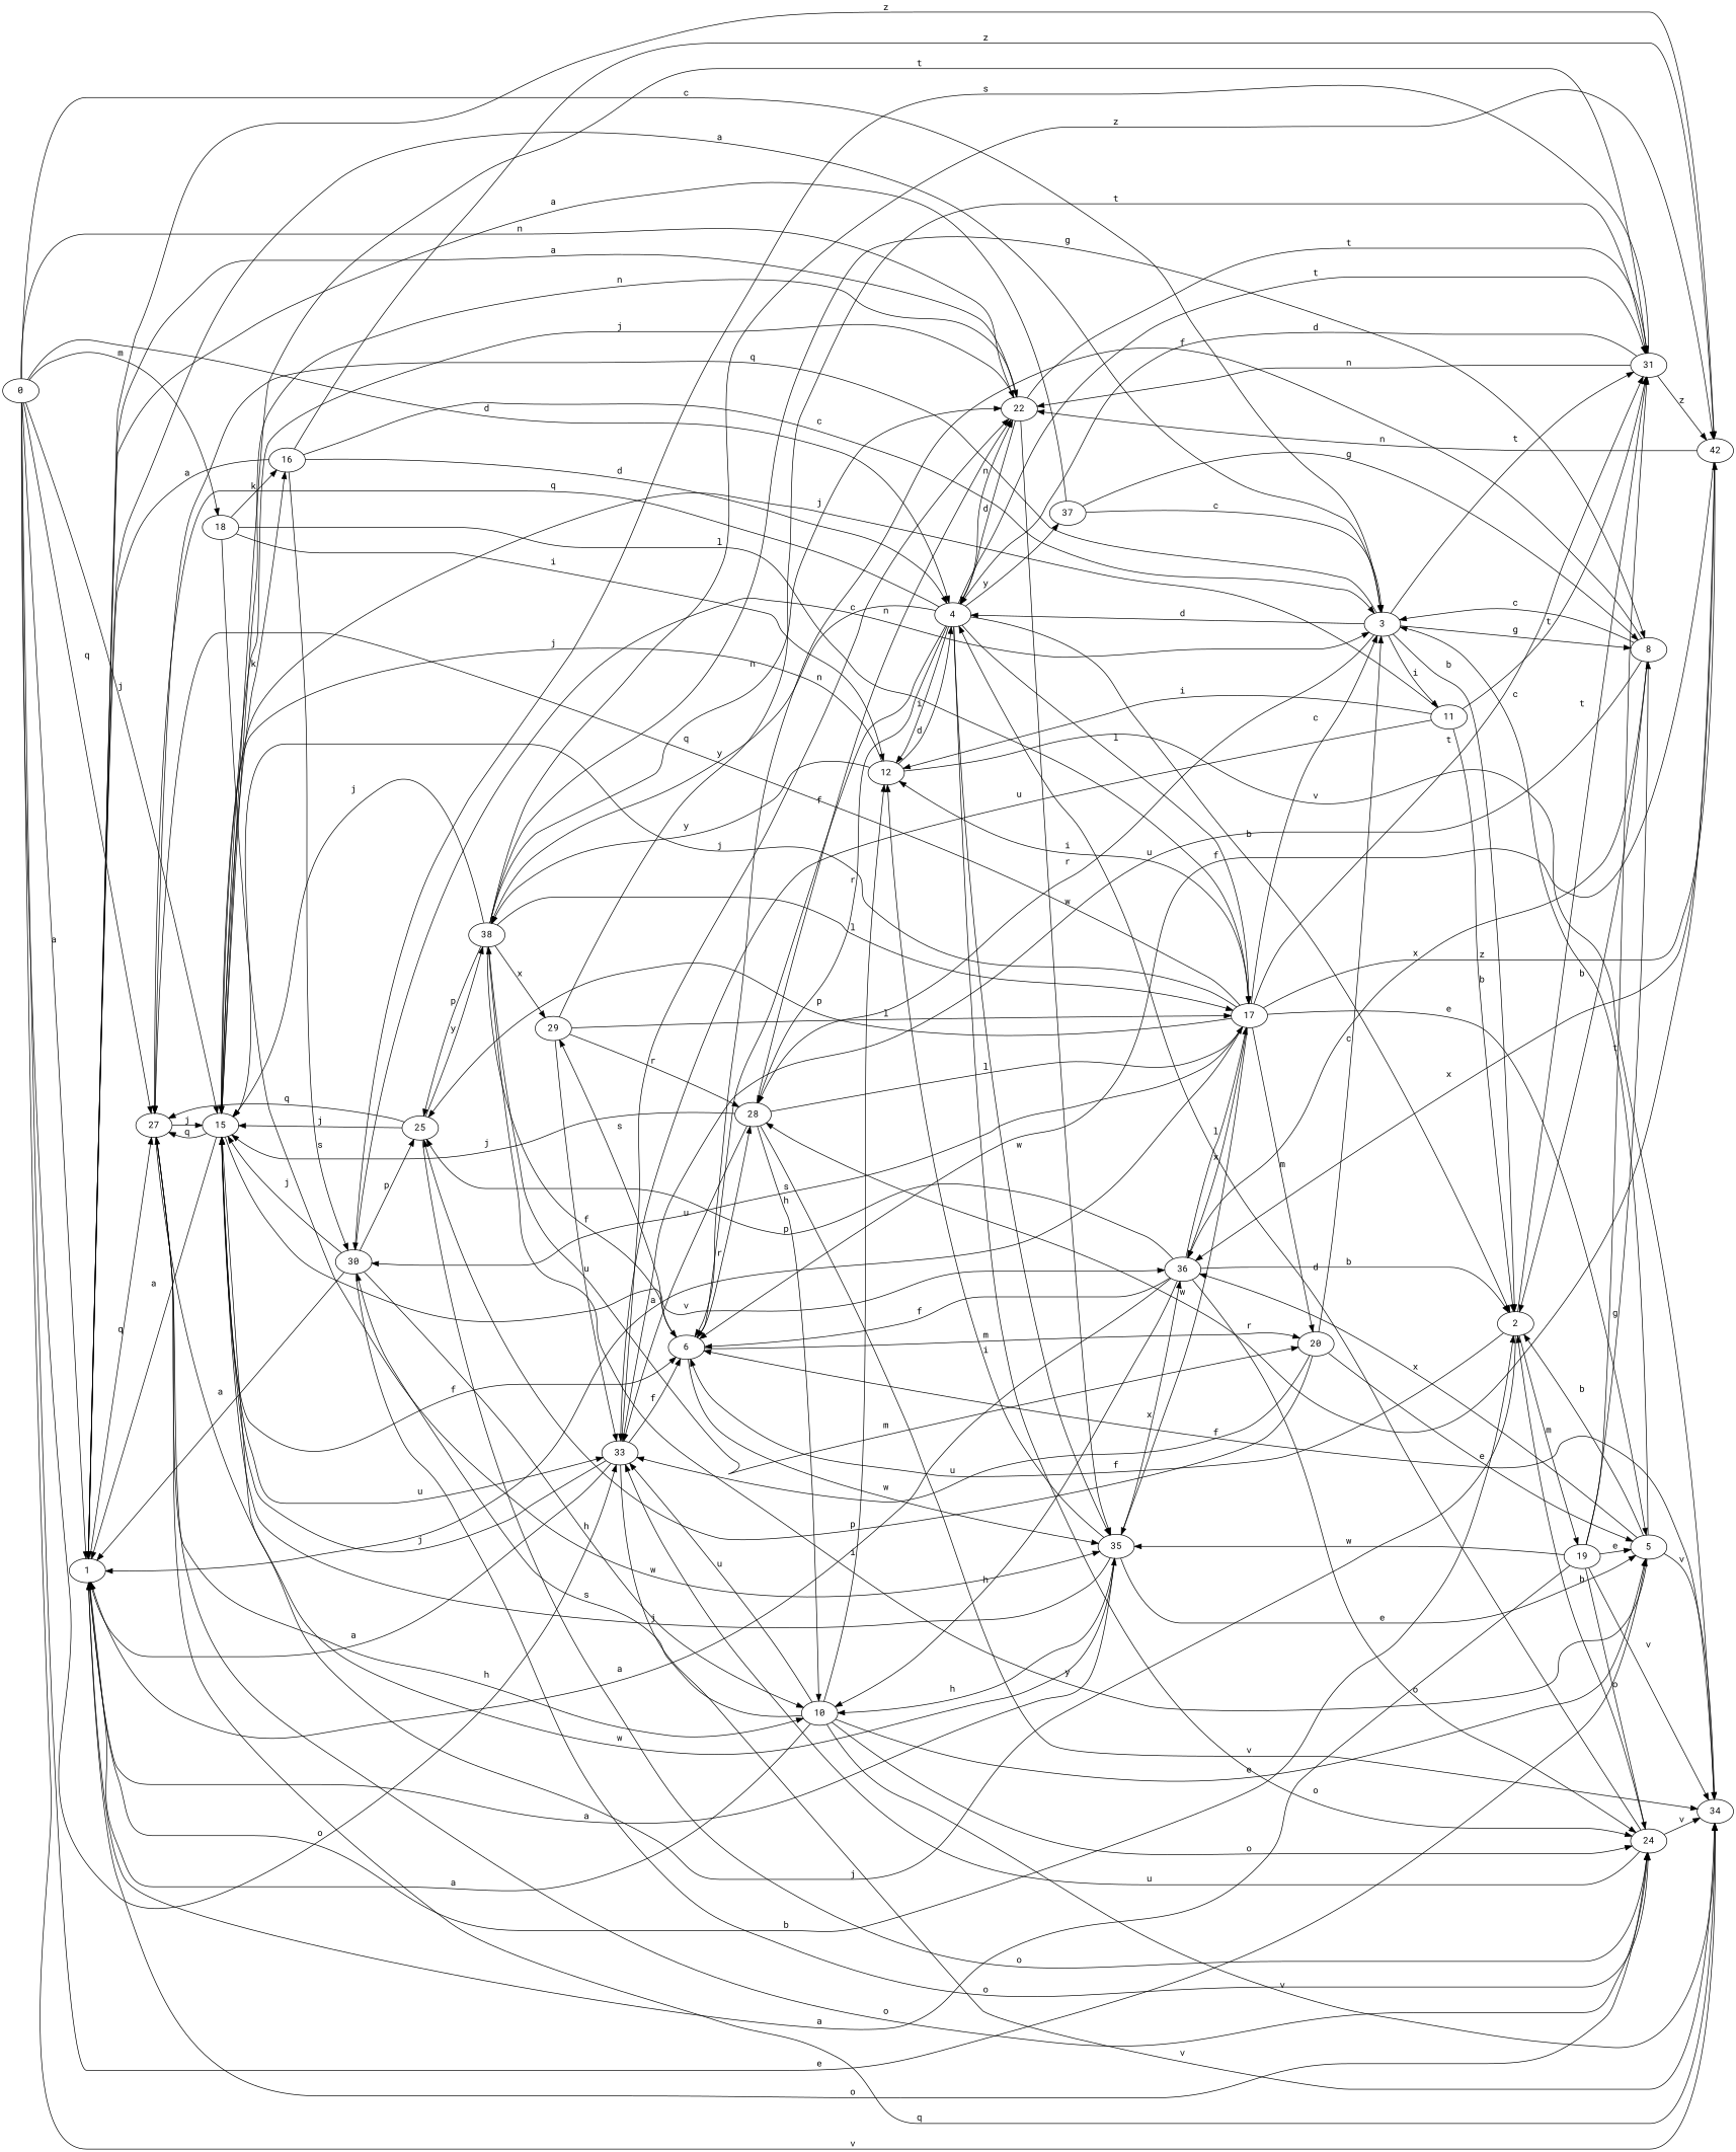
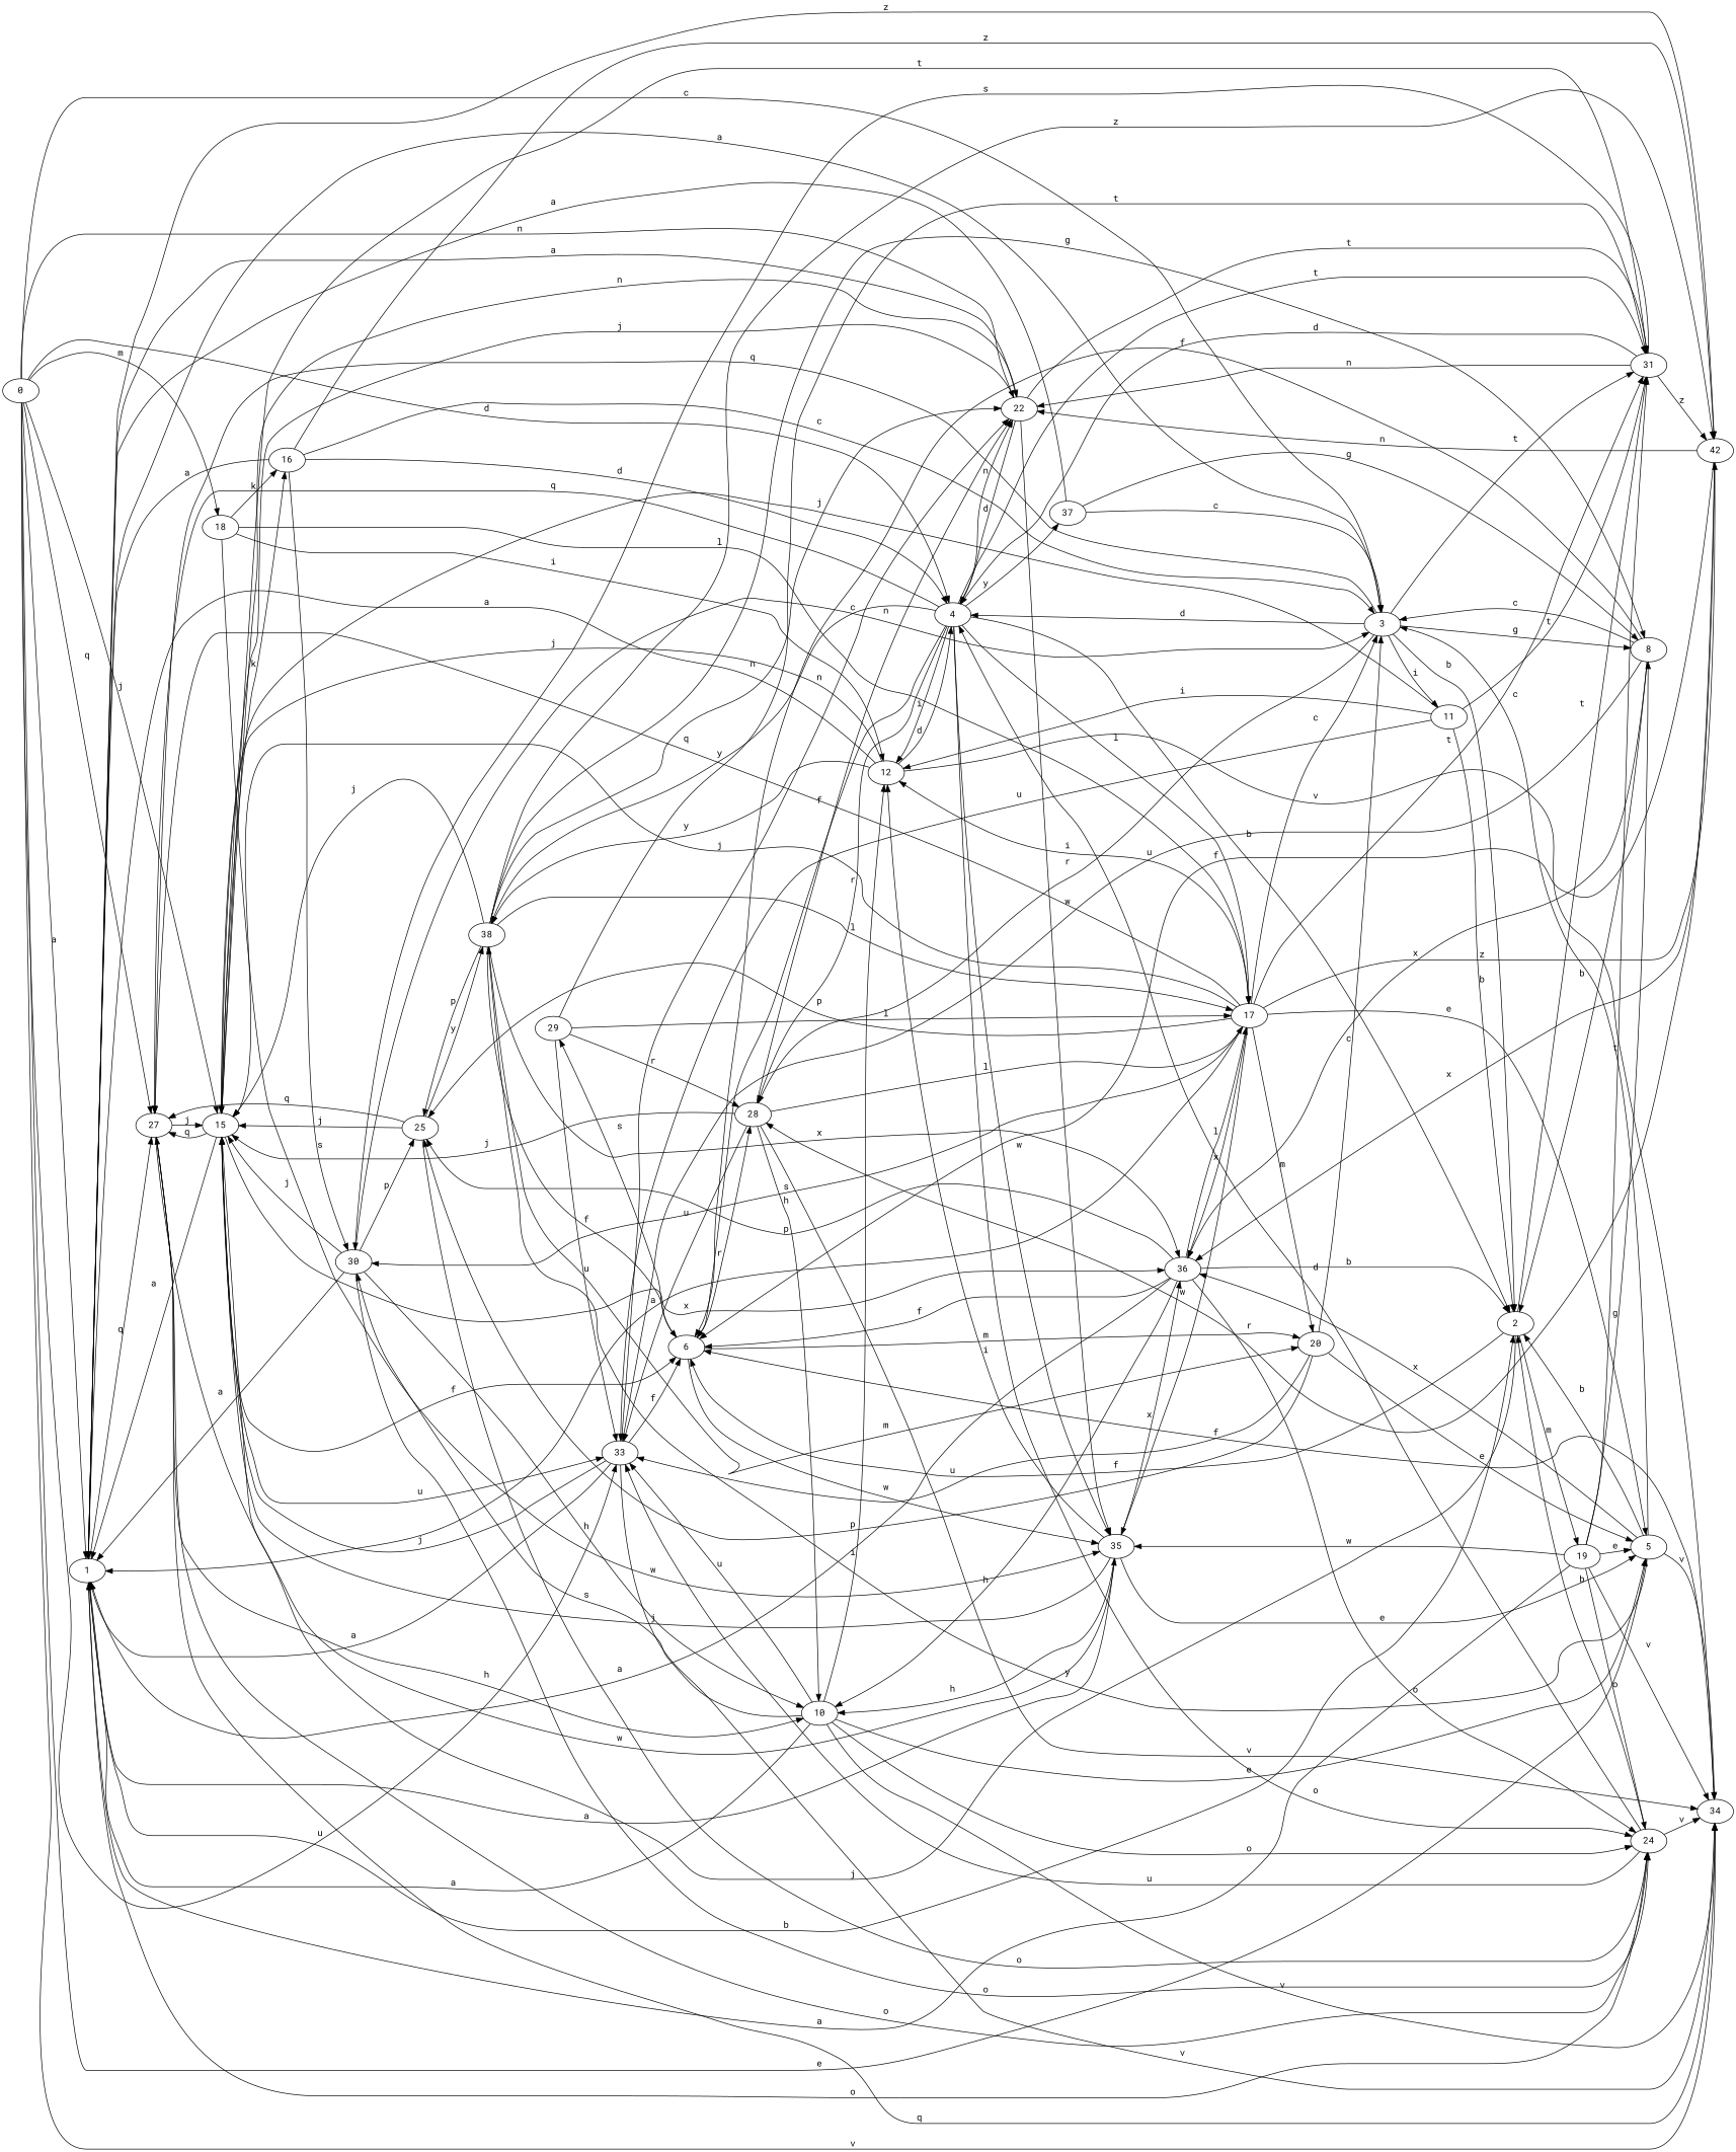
  strict digraph {
    fontname="Roboto Mono"
    rankdir=LR
    node [fontname="Roboto Mono"]
    edge [fontname="Roboto Mono"]
    0
    1
    3
    4
    5
    15
    18
    22
    27
    33
    34
    2
    24
    42
    31
    8
    11
    28
    6
    12
    17
    35
    37
    38
    36
    16
    10
    19
    20
    29
    30
    25
    0 -> 1 [label=a]
    0 -> 3 [label=c]
    0 -> 4 [label=d]
    0 -> 5 [label=e]
    0 -> 15 [label=j]
    0 -> 18 [label=m]
    0 -> 22 [label=n]
    0 -> 27 [label=q]
-   0 -> 33 [label=o]
+   0 -> 33 [label=u]
    0 -> 34 [label=v]
    1 -> 27 [label=q]
    1 -> 2 [label=b]
    1 -> 24 [label=o]
    1 -> 42 [label=z]
    3 -> 1 [label=a]
    3 -> 4 [label=d]
    3 -> 27 [label=q]
    3 -> 2 [label=b]
    3 -> 31 [label=t]
    3 -> 8 [label=g]
    3 -> 11 [label=i]
    3 -> 28 [label=r]
    4 -> 22 [label=n]
    4 -> 27 [label=q]
    4 -> 2 [label=b]
    4 -> 24 [label=o]
    4 -> 31 [label=t]
    4 -> 28 [label=r]
    4 -> 6 [label=f]
    4 -> 12 [label=i]
    4 -> 17 [label=l]
    4 -> 35 [label=w]
    4 -> 37 [label=y]
    4 -> 38 [label=y]
    5 -> 3 [label=c]
    5 -> 34 [label=v]
    5 -> 2 [label=b]
    5 -> 38 [label=y]
    5 -> 36 [label=x]
    15 -> 1 [label=a]
    15 -> 22 [label=n]
    15 -> 27 [label=q]
    15 -> 33 [label=u]
    15 -> 31 [label=t]
    15 -> 6 [label=f]
-   15 -> 36 [label=v]
+   15 -> 36 [label=x]
    15 -> 16 [label=k]
    18 -> 12 [label=i]
    18 -> 17 [label=l]
    18 -> 35 [label=w]
    18 -> 16 [label=k]
    22 -> 1 [label=a]
    22 -> 4 [label=d]
    22 -> 15 [label=j]
    22 -> 31 [label=t]
    22 -> 35 [label=w]
    27 -> 15 [label=j]
    27 -> 24 [label=o]
    27 -> 35 [label=w]
    27 -> 10 [label=h]
    33 -> 1 [label=a]
    33 -> 15 [label=j]
    33 -> 22 [label=n]
    33 -> 34 [label=v]
    33 -> 6 [label=f]
    34 -> 27 [label=q]
    34 -> 6 [label=f]
    2 -> 15 [label=j]
    2 -> 31 [label=t]
    2 -> 6 [label=f]
    2 -> 19 [label=m]
    24 -> 4 [label=d]
    24 -> 33 [label=u]
    24 -> 34 [label=v]
    24 -> 2 [label=b]
    42 -> 22 [label=n]
    42 -> 28 [label=r]
    42 -> 6 [label=f]
    42 -> 36 [label=x]
    31 -> 4 [label=d]
    31 -> 22 [label=n]
    31 -> 42 [label=z]
    31 -> 30 [label=s]
    8 -> 3 [label=c]
    8 -> 33 [label=u]
    8 -> 2 [label=b]
    8 -> 6 [label=f]
    8 -> 36 [label=x]
    11 -> 15 [label=j]
    11 -> 33 [label=u]
    11 -> 2 [label=b]
    11 -> 31 [label=t]
    11 -> 12 [label=i]
    28 -> 15 [label=j]
    28 -> 22 [label=n]
    28 -> 33 [label=u]
    28 -> 34 [label=v]
    28 -> 17 [label=l]
    28 -> 10 [label=h]
    6 -> 28 [label=r]
    6 -> 35 [label=w]
    6 -> 20 [label=m]
    6 -> 29 [label=s]
+   12 -> 1 [label=a]
    12 -> 4 [label=d]
    12 -> 15 [label=j]
    12 -> 34 [label=v]
    12 -> 38 [label=y]
    17 -> 1 [label=a]
    17 -> 3 [label=c]
    17 -> 5 [label=e]
    17 -> 15 [label=j]
    17 -> 27 [label=q]
    17 -> 42 [label=z]
    17 -> 31 [label=t]
    17 -> 12 [label=i]
    17 -> 35 [label=w]
    17 -> 36 [label=x]
    17 -> 20 [label=m]
    17 -> 30 [label=s]
    17 -> 25 [label=p]
    35 -> 1 [label=a]
    35 -> 5 [label=e]
    35 -> 15 [label=j]
    35 -> 12 [label=i]
    35 -> 36 [label=x]
    35 -> 10 [label=h]
    37 -> 1 [label=a]
    37 -> 3 [label=c]
    37 -> 8 [label=g]
    38 -> 15 [label=j]
    38 -> 22 [label=n]
    38 -> 42 [label=z]
    38 -> 8 [label=g]
    38 -> 6 [label=f]
    38 -> 17 [label=l]
-   38 -> 29 [label=x]
+   38 -> 36 [label=x]
    38 -> 20 [label=m]
    38 -> 25 [label=p]
    36 -> 1 [label=a]
    36 -> 2 [label=b]
    36 -> 24 [label=o]
    36 -> 6 [label=f]
    36 -> 17 [label=l]
    36 -> 10 [label=h]
    36 -> 25 [label=p]
    16 -> 1 [label=a]
    16 -> 3 [label=c]
    16 -> 4 [label=d]
    16 -> 42 [label=z]
    16 -> 30 [label=s]
    10 -> 1 [label=a]
    10 -> 5 [label=e]
    10 -> 33 [label=u]
    10 -> 34 [label=v]
    10 -> 24 [label=o]
    10 -> 12 [label=i]
    10 -> 30 [label=s]
    19 -> 1 [label=a]
    19 -> 5 [label=e]
    19 -> 34 [label=v]
    19 -> 24 [label=o]
    19 -> 31 [label=t]
    19 -> 8 [label=g]
    19 -> 35 [label=w]
    20 -> 3 [label=c]
    20 -> 5 [label=e]
    20 -> 33 [label=u]
    20 -> 25 [label=p]
    29 -> 33 [label=u]
    29 -> 31 [label=t]
    29 -> 28 [label=r]
    29 -> 17 [label=l]
    30 -> 1 [label=a]
    30 -> 3 [label=c]
    30 -> 15 [label=j]
    30 -> 24 [label=o]
    30 -> 10 [label=h]
    30 -> 25 [label=p]
    25 -> 15 [label=j]
    25 -> 27 [label=q]
    25 -> 24 [label=o]
    25 -> 38 [label=y]
  }
